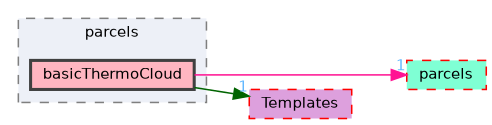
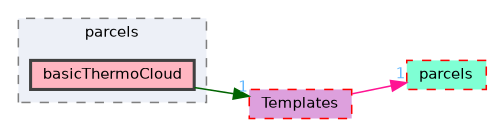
  digraph {
    compound=true
    rankdir=LR
    node [color=red fontname=Helvetica fontsize=10 shape=box style="filled,dashed"]
    edge [fontcolor=steelblue1 fontname=Helvetica fontsize=10 headlabel=1 labeldistance=1.5 labelfontname=Helvetica labelfontsize=10 style=solid]
    n1 [color=grey25 fillcolor=lightpink height=0.2 label=basicThermoCloud style="filled,bold" width=0.4]
    n2 [fillcolor=aquamarine height=0.2 label=parcels width=0.4]
    n3 [fillcolor=plum height=0.2 label=Templates width=0.4]
    subgraph cluster_1 {
      bgcolor="#edf0f7"
      fontname=Helvetica
      fontsize=10
      label=parcels
      pencolor=grey50
      style="filled,dashed"
      n1
    }
-   n1 -> n2 [color=deeppink]
+   n3 -> n2 [color=deeppink]
    n1 -> n3 [color=darkgreen]
  }
